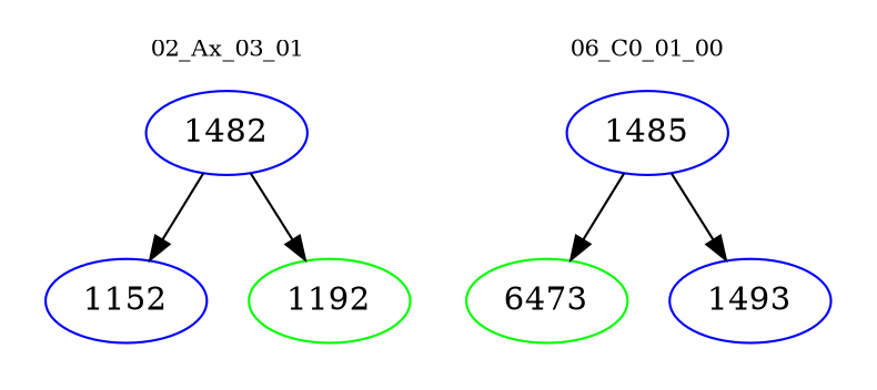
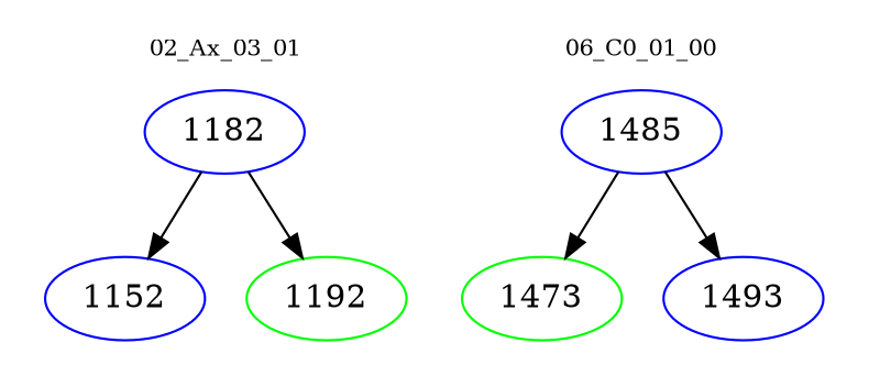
  digraph {
    node [color=blue]
    edge [color=black]
-   n1 [label=1482]
+   n1 [label=1182]
    n2 [label=1152]
    n3 [color=green label=1192]
    n4 [label=1485]
-   n5 [color=green label=6473]
+   n5 [color=green label=1473]
    n6 [label=1493]
    subgraph cluster_1 {
      color=white
      fontsize=10
      label="02_Ax_03_01"
      n1
      n2
      n3
    }
    subgraph cluster_2 {
      color=white
      fontsize=10
      label="06_C0_01_00"
      n4
      n5
      n6
    }
    n1 -> n2
    n1 -> n3
    n4 -> n5
    n4 -> n6
  }
